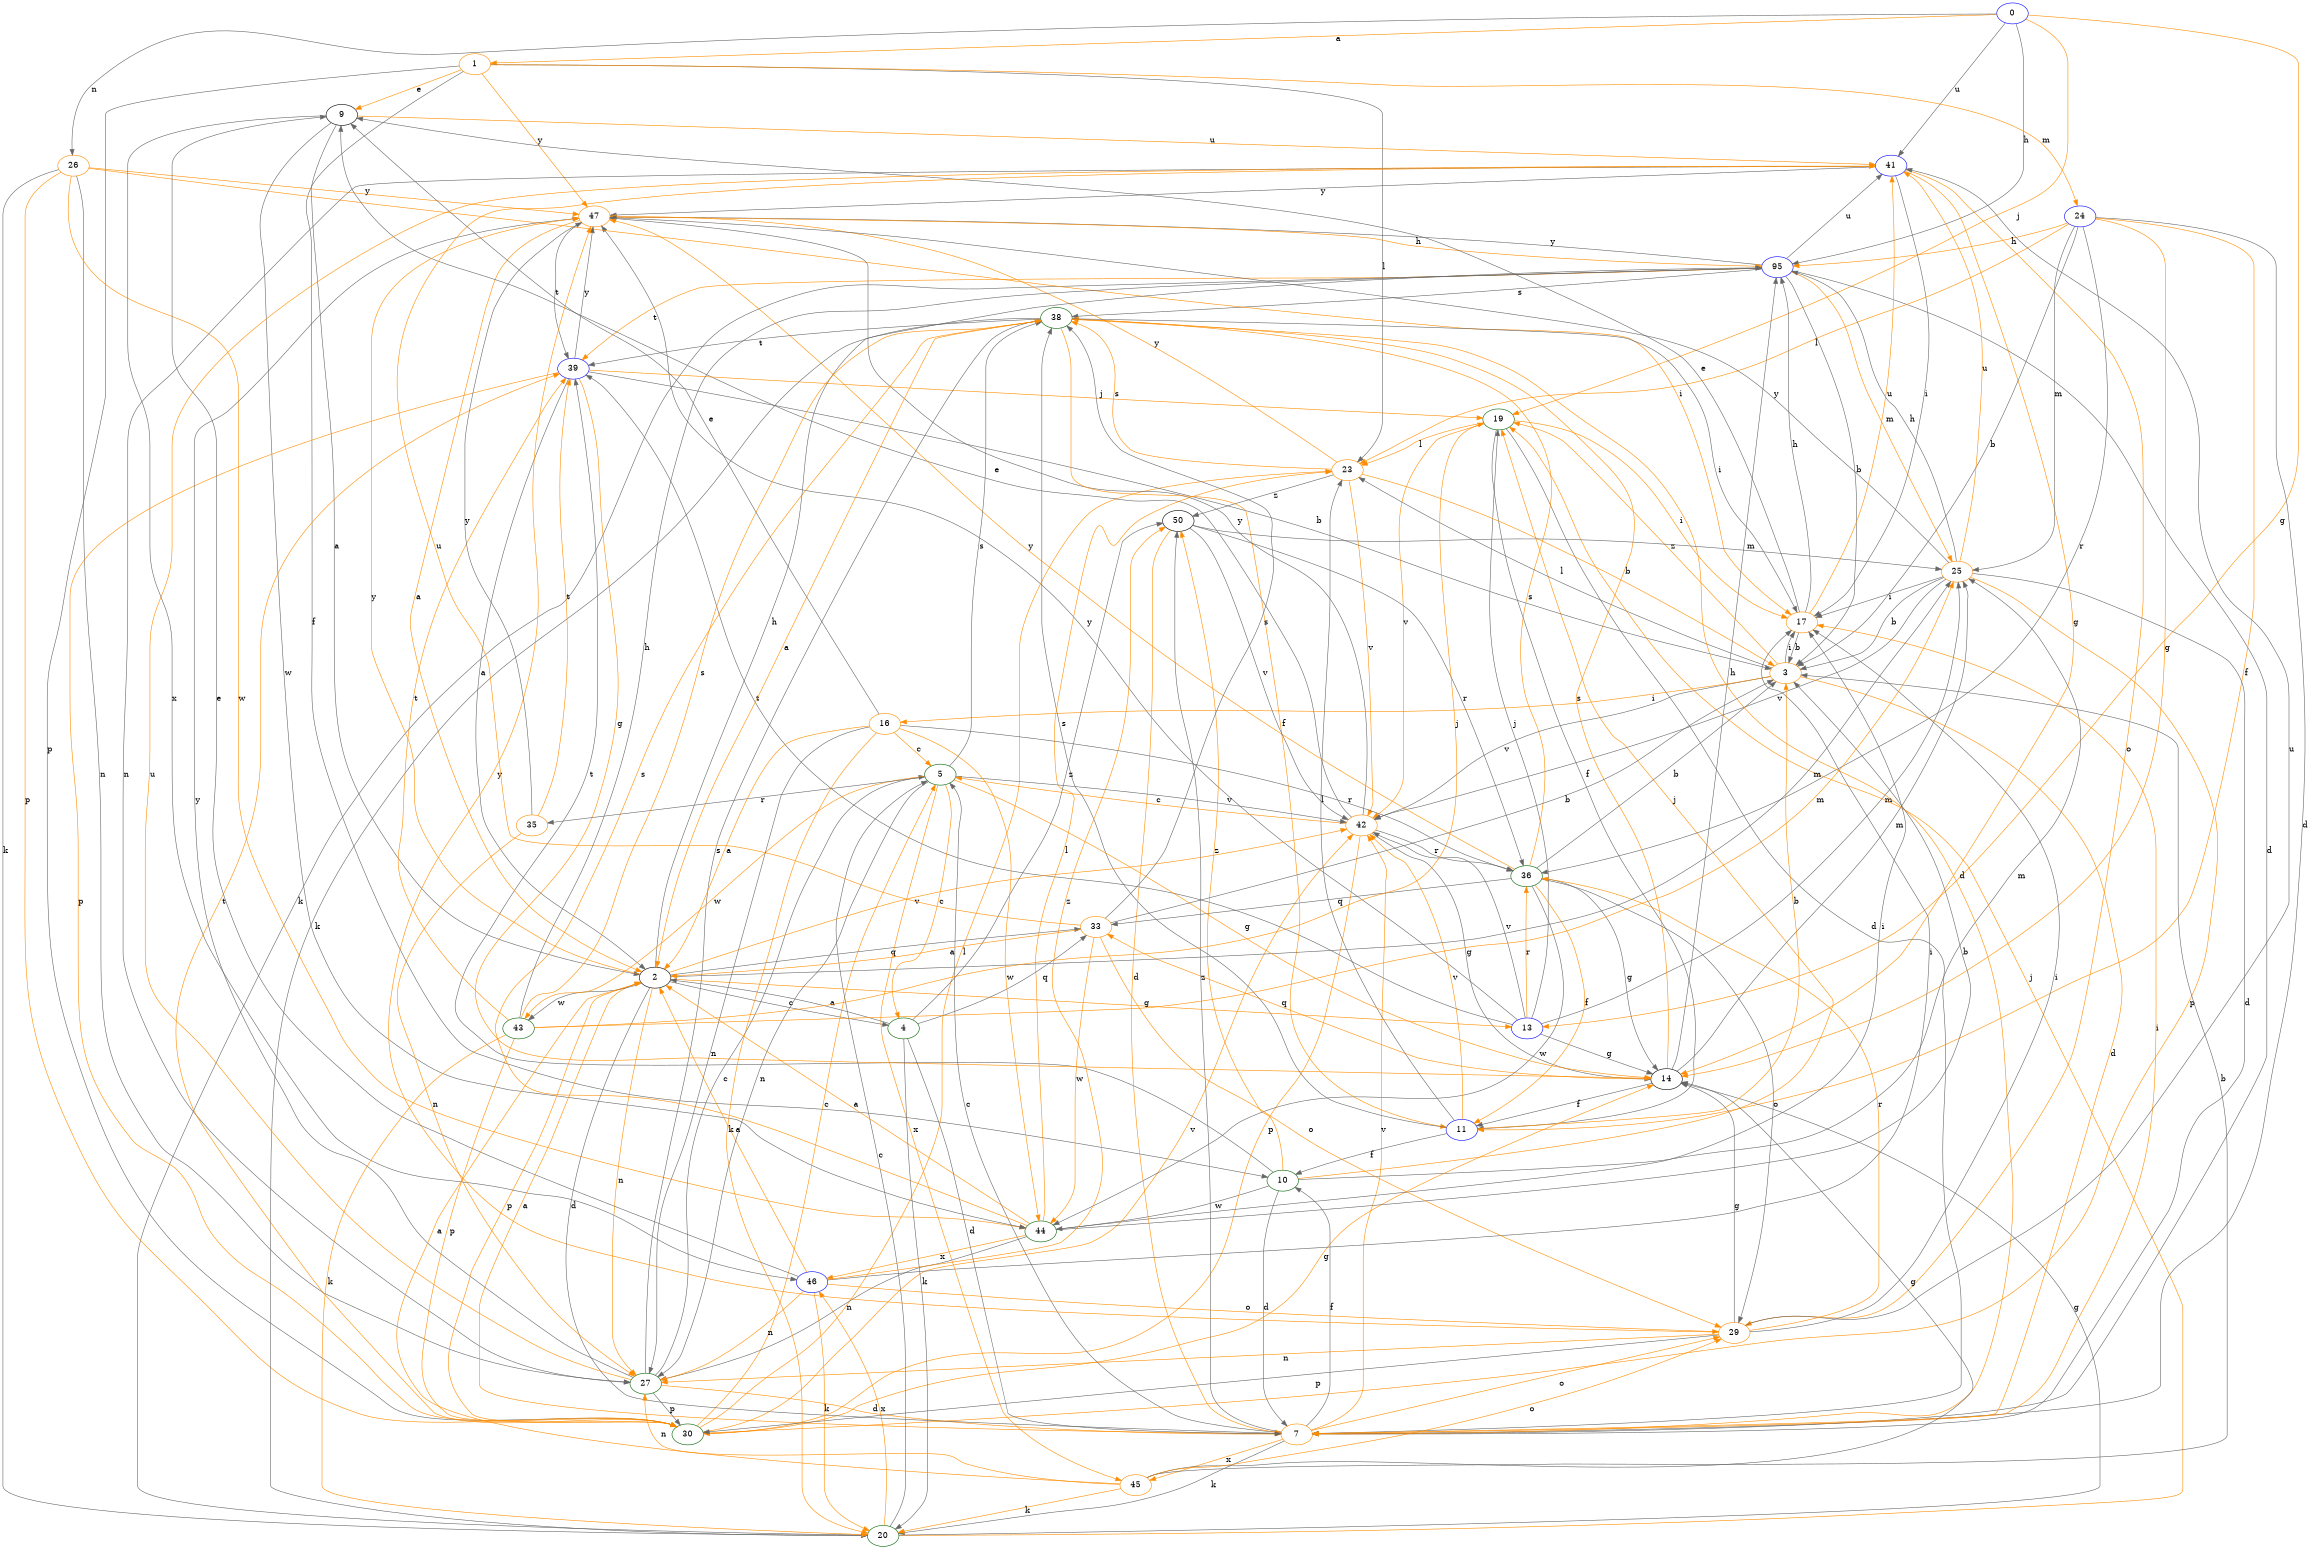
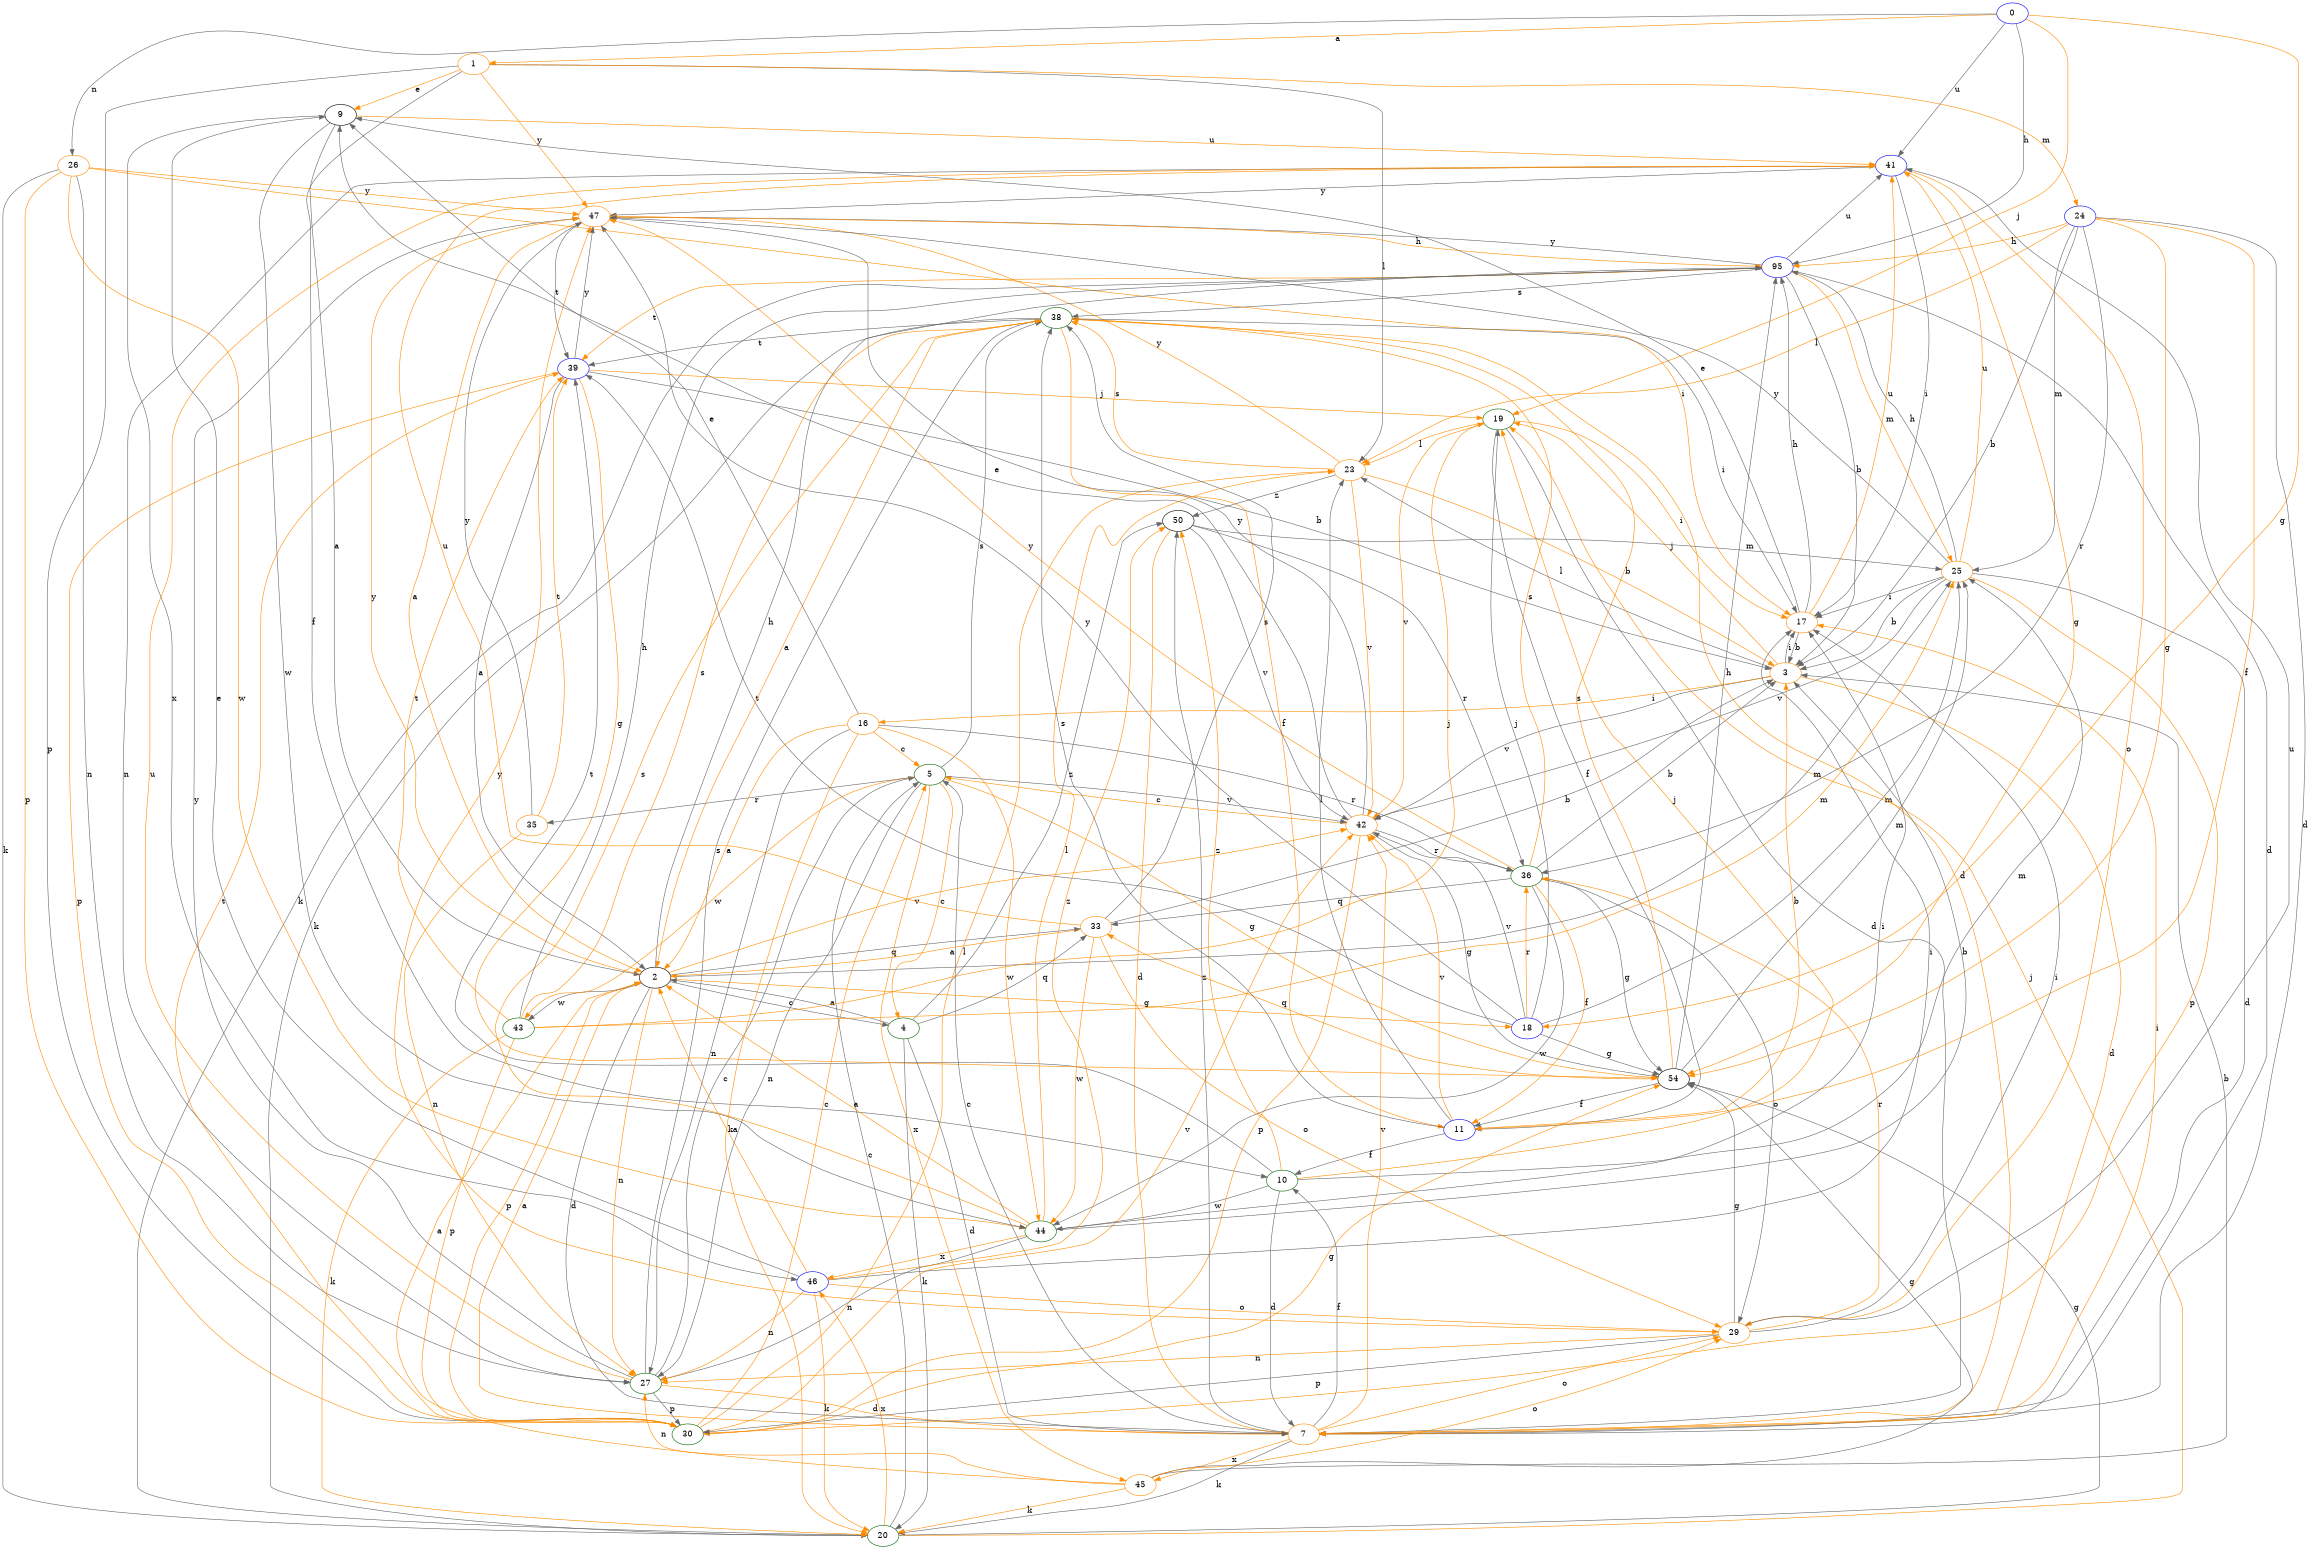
  strict digraph {
    node [color=darkorange]
    edge [color=gray40]
    0 [color=blue]
    1
-   13 [color=blue]
+   13 [color=blue label=18]
    n4 [color=blue label=95]
    19 [color=darkgreen]
    26
    41 [color=blue]
    9 [color=black]
    10 [color=darkgreen]
    23
    24 [color=blue]
    30 [color=darkgreen]
    47
    25
    42
-   14 [color=black]
+   14 [color=black label=54]
    39 [color=blue]
    36 [color=darkgreen]
    7
    3
    20 [color=darkgreen]
    38 [color=darkgreen]
    17
    11 [color=blue]
    27 [color=darkgreen]
    44 [color=darkgreen]
    29
    2 [color=black]
    46 [color=blue]
    50 [color=black]
    5 [color=darkgreen]
    4 [color=darkgreen]
    33
    43 [color=darkgreen]
    45
    16
    35
    0 -> 1 [color=darkorange label=a]
    0 -> 13 [color=darkorange label=g]
    0 -> n4 [label=h]
    0 -> 19 [color=darkorange label=j]
    0 -> 26 [label=n]
    0 -> 41 [label=u]
    1 -> 9 [color=darkorange label=e]
    1 -> 10 [label=f]
    1 -> 23 [label=l]
    1 -> 24 [color=darkorange label=m]
    1 -> 30 [label=p]
    1 -> 47 [color=darkorange label=y]
    13 -> 19 [label=j]
    13 -> 47 [label=y]
    13 -> 25 [label=m]
    13 -> 42 [label=v]
    13 -> 14 [label=g]
    13 -> 39 [label=t]
    13 -> 36 [color=darkorange label=r]
    n4 -> 41 [label=u]
    n4 -> 47 [label=y]
    n4 -> 25 [color=darkorange label=m]
    n4 -> 39 [color=darkorange label=t]
    n4 -> 7 [label=d]
    n4 -> 3 [label=b]
    n4 -> 20 [label=k]
    n4 -> 38 [label=s]
    19 -> 23 [color=darkorange label=l]
    19 -> 42 [color=darkorange label=v]
    19 -> 7 [label=d]
    19 -> 17 [color=darkorange label=i]
    19 -> 11 [label=f]
    26 -> 30 [color=darkorange label=p]
    26 -> 47 [color=darkorange label=y]
    26 -> 20 [label=k]
    26 -> 17 [color=darkorange label=i]
    26 -> 27 [label=n]
    26 -> 44 [color=darkorange label=w]
    41 -> 47 [label=y]
    41 -> 14 [color=darkorange label=g]
    41 -> 17 [label=i]
    41 -> 27 [label=n]
    41 -> 29 [color=darkorange label=o]
    9 -> 41 [color=darkorange label=u]
    9 -> 44 [label=w]
    9 -> 2 [label=a]
    9 -> 46 [label=x]
    10 -> 19 [color=darkorange label=j]
    10 -> 25 [label=m]
    10 -> 39 [label=t]
    10 -> 7 [label=d]
    10 -> 44 [label=w]
    10 -> 50 [color=darkorange label=z]
    23 -> 47 [color=darkorange label=y]
    23 -> 42 [color=darkorange label=v]
    23 -> 3 [color=darkorange label=b]
    23 -> 38 [color=darkorange label=s]
    23 -> 50 [label=z]
    24 -> n4 [color=darkorange label=h]
    24 -> 23 [color=darkorange label=l]
    24 -> 25 [label=m]
    24 -> 14 [color=darkorange label=g]
    24 -> 36 [label=r]
    24 -> 7 [label=d]
    24 -> 3 [label=b]
    24 -> 11 [color=darkorange label=f]
    30 -> 23 [color=darkorange label=l]
    30 -> 42 [color=darkorange label=v]
    30 -> 14 [color=darkorange label=g]
    30 -> 39 [color=darkorange label=t]
    30 -> 5 [color=darkorange label=c]
    47 -> n4 [color=darkorange label=h]
    47 -> 39 [label=t]
    47 -> 2 [color=darkorange label=a]
    25 -> n4 [label=h]
    25 -> 41 [color=darkorange label=u]
    25 -> 30 [color=darkorange label=p]
    25 -> 47 [label=y]
    25 -> 42 [label=v]
    25 -> 7 [label=d]
    25 -> 3 [label=b]
    25 -> 17 [label=i]
    42 -> 9 [label=e]
    42 -> 30 [color=darkorange label=p]
    42 -> 47 [label=y]
    42 -> 14 [label=g]
    42 -> 36 [label=r]
    42 -> 5 [color=darkorange label=c]
    14 -> n4 [label=h]
    14 -> 25 [label=m]
    14 -> 38 [color=darkorange label=s]
    14 -> 11 [label=f]
    14 -> 33 [color=darkorange label=q]
    39 -> 19 [color=darkorange label=j]
    39 -> 30 [color=darkorange label=p]
    39 -> 47 [label=y]
    39 -> 14 [color=darkorange label=g]
    39 -> 3 [label=b]
    39 -> 2 [label=a]
    36 -> 47 [color=darkorange label=y]
    36 -> 14 [label=g]
    36 -> 3 [label=b]
    36 -> 38 [color=darkorange label=s]
    36 -> 11 [color=darkorange label=f]
    36 -> 44 [label=w]
    36 -> 29 [label=o]
    36 -> 33 [label=q]
    7 -> 10 [label=f]
    7 -> 42 [color=darkorange label=v]
    7 -> 20 [label=k]
    7 -> 17 [color=darkorange label=i]
    7 -> 29 [color=darkorange label=o]
    7 -> 2 [color=darkorange label=a]
    7 -> 50 [label=z]
    7 -> 5 [label=c]
    7 -> 45 [color=darkorange label=x]
-   3 -> 19 [color=darkorange label=z]
+   3 -> 19 [color=darkorange label=j]
    3 -> 23 [label=l]
    3 -> 42 [label=v]
    3 -> 7 [color=darkorange label=d]
    3 -> 17 [label=i]
    3 -> 16 [color=darkorange label=i]
    20 -> 19 [color=darkorange label=j]
    20 -> 14 [label=g]
    20 -> 46 [color=darkorange label=x]
    20 -> 5 [label=c]
    38 -> 39 [label=t]
    38 -> 7 [color=darkorange label=d]
    38 -> 20 [label=k]
    38 -> 17 [label=i]
    38 -> 11 [color=darkorange label=f]
    38 -> 2 [color=darkorange label=a]
    17 -> n4 [label=h]
    17 -> 41 [color=darkorange label=u]
    17 -> 9 [label=e]
    17 -> 3 [label=b]
    11 -> 10 [label=f]
    11 -> 23 [label=l]
    11 -> 42 [color=darkorange label=v]
    11 -> 3 [color=darkorange label=b]
    11 -> 38 [label=s]
    27 -> 41 [color=darkorange label=u]
    27 -> 30 [label=p]
    27 -> 47 [label=y]
    27 -> 7 [color=darkorange label=d]
    27 -> 38 [label=s]
    27 -> 5 [label=c]
    44 -> 23 [color=darkorange label=l]
    44 -> 3 [label=b]
    44 -> 38 [color=darkorange label=s]
    44 -> 17 [label=i]
    44 -> 27 [label=n]
    44 -> 2 [color=darkorange label=a]
    44 -> 46 [color=darkorange label=x]
    29 -> 41 [label=u]
    29 -> 30 [label=p]
    29 -> 47 [color=darkorange label=y]
    29 -> 14 [label=g]
    29 -> 36 [color=darkorange label=r]
    29 -> 17 [label=i]
    29 -> 27 [color=darkorange label=n]
    2 -> 13 [color=darkorange label=g]
    2 -> n4 [label=h]
    2 -> 30 [color=darkorange label=p]
    2 -> 47 [color=darkorange label=y]
    2 -> 25 [label=m]
    2 -> 42 [color=darkorange label=v]
    2 -> 7 [label=d]
    2 -> 27 [color=darkorange label=n]
    2 -> 4 [label=c]
    2 -> 33 [label=q]
    2 -> 43 [label=w]
    46 -> 9 [label=e]
    46 -> 20 [color=darkorange label=k]
    46 -> 17 [label=i]
    46 -> 27 [color=darkorange label=n]
    46 -> 29 [color=darkorange label=o]
    46 -> 2 [color=darkorange label=a]
    46 -> 50 [color=darkorange label=z]
    50 -> 25 [label=m]
    50 -> 42 [label=v]
    50 -> 36 [label=r]
    50 -> 7 [color=darkorange label=d]
    5 -> 42 [label=v]
    5 -> 14 [color=darkorange label=g]
    5 -> 38 [label=s]
    5 -> 27 [label=n]
    5 -> 4 [color=darkorange label=c]
    5 -> 43 [color=darkorange label=w]
    5 -> 45 [color=darkorange label=x]
    5 -> 35 [label=r]
    4 -> 7 [label=d]
    4 -> 20 [label=k]
    4 -> 2 [label=a]
    4 -> 50 [label=z]
    4 -> 33 [label=q]
    33 -> 41 [color=darkorange label=u]
    33 -> 3 [label=b]
    33 -> 38 [label=s]
    33 -> 44 [color=darkorange label=w]
    33 -> 29 [color=darkorange label=o]
    33 -> 2 [color=darkorange label=a]
    43 -> n4 [label=h]
    43 -> 19 [color=darkorange label=j]
    43 -> 30 [color=darkorange label=p]
    43 -> 25 [color=darkorange label=m]
    43 -> 39 [color=darkorange label=t]
    43 -> 20 [color=darkorange label=k]
    43 -> 38 [color=darkorange label=s]
    45 -> 14 [label=g]
    45 -> 3 [label=b]
    45 -> 20 [color=darkorange label=k]
    45 -> 27 [color=darkorange label=n]
    45 -> 29 [color=darkorange label=o]
    45 -> 2 [color=darkorange label=a]
    16 -> 9 [label=e]
    16 -> 36 [label=r]
    16 -> 20 [color=darkorange label=k]
    16 -> 27 [label=n]
    16 -> 44 [color=darkorange label=w]
    16 -> 2 [color=darkorange label=a]
    16 -> 5 [color=darkorange label=c]
    35 -> 47 [label=y]
    35 -> 39 [color=darkorange label=t]
    35 -> 27 [color=darkorange label=n]
  }
